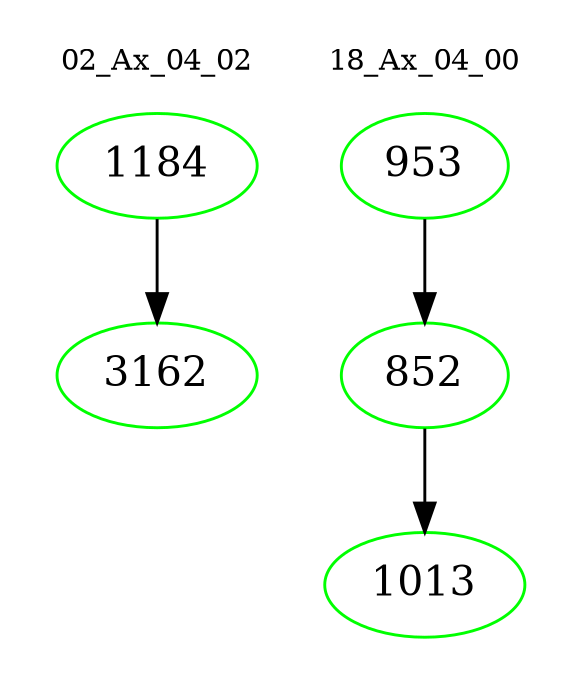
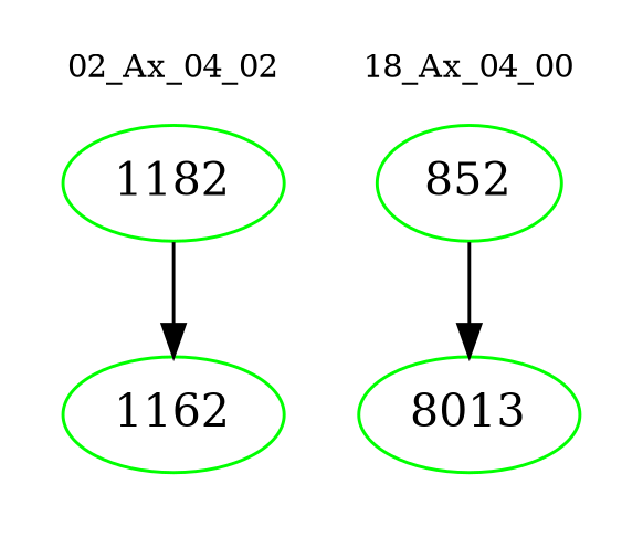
  digraph {
    node [color=green]
    edge [color=black]
-   n1 [label=1184]
-   n2 [label=3162]
-   n3 [label=953]
+   n1 [label=1182]
+   n2 [label=1162]
    n4 [label=852]
-   n5 [label=1013]
+   n5 [label=8013]
    subgraph cluster_1 {
      color=white
      fontsize=10
      label="02_Ax_04_02"
      n1
      n2
    }
    subgraph cluster_2 {
      color=white
      fontsize=10
      label="18_Ax_04_00"
-     n3
      n4
      n5
    }
    n1 -> n2
-   n3 -> n4
    n4 -> n5
  }
